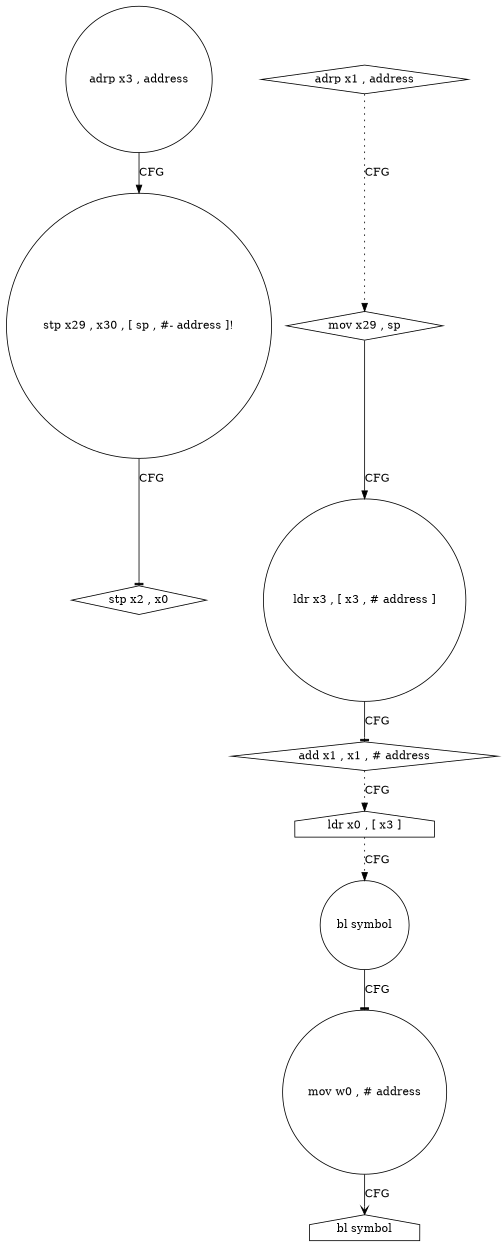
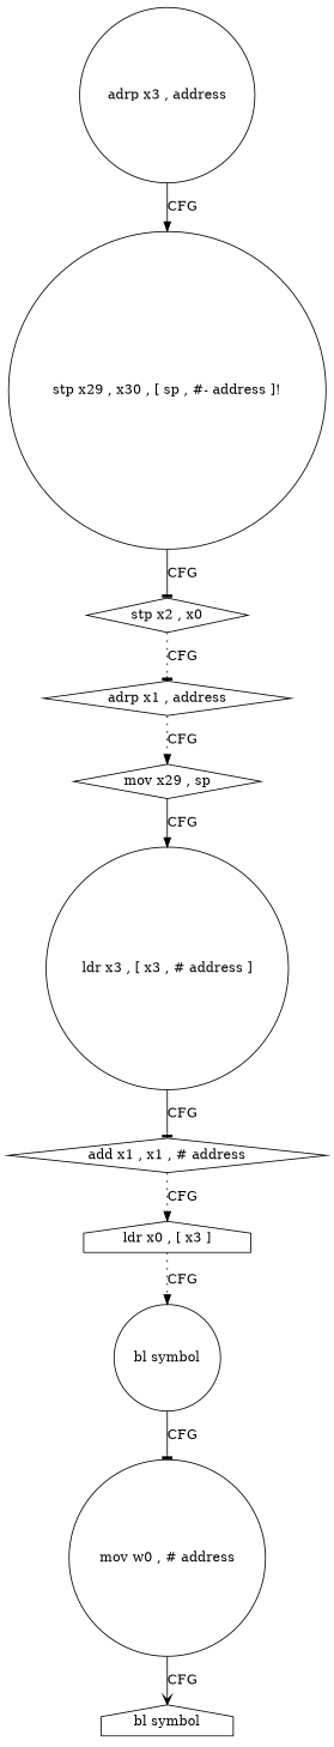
  digraph {
    node [shape=circle]
    edge [arrowhead=normal style=solid]
    n1 [label="adrp x3 , address"]
    n2 [label="stp x29 , x30 , [ sp , #- address ]!"]
    n3 [label="stp x2 , x0" shape=diamond]
    n4 [label="adrp x1 , address" shape=diamond]
    n5 [label="mov x29 , sp" shape=diamond]
    n6 [label="ldr x3 , [ x3 , # address ]"]
    n7 [label="add x1 , x1 , # address" shape=diamond]
    n8 [label="ldr x0 , [ x3 ]" shape=house]
    n9 [label="bl symbol"]
    n10 [label="mov w0 , # address"]
    n11 [label="bl symbol" shape=house]
    n1 -> n2 [label=CFG]
    n2 -> n3 [arrowhead=tee label=CFG]
+   n3 -> n4 [arrowhead=tee label=CFG style=dotted]
    n4 -> n5 [label=CFG style=dotted]
    n5 -> n6 [label=CFG]
    n6 -> n7 [arrowhead=tee label=CFG]
    n7 -> n8 [label=CFG style=dotted]
    n8 -> n9 [label=CFG style=dotted]
    n9 -> n10 [arrowhead=tee label=CFG]
    n10 -> n11 [arrowhead=vee label=CFG]
  }
